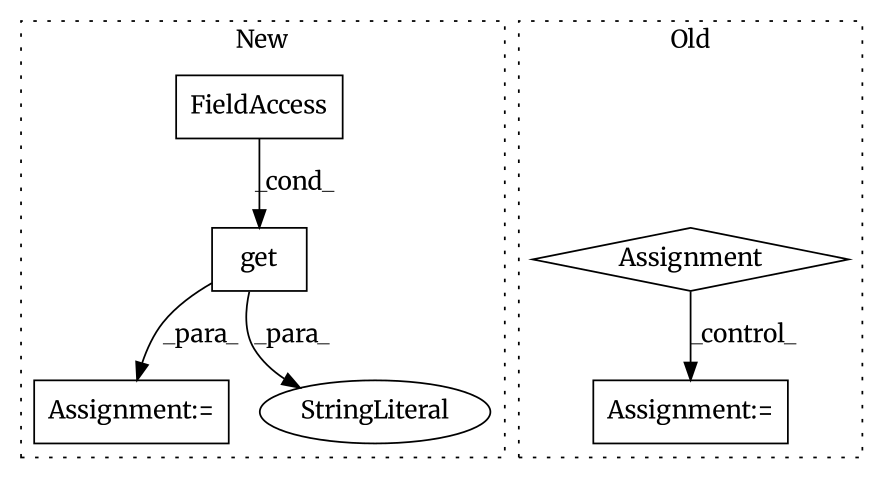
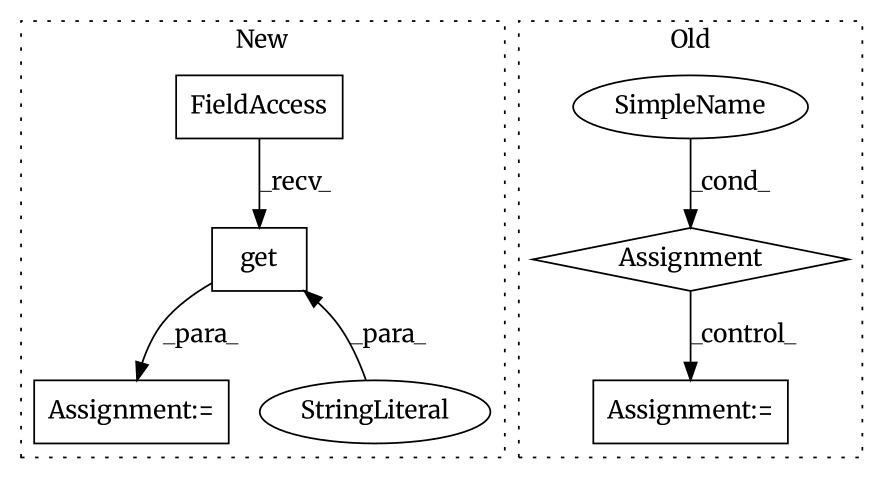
  digraph {
    fontname=Merriweather
    node [a=7 fontname=Merriweather l=1 shape=box]
    edge [fontname=Merriweather]
    n1 [a=32 l="4,1" label=get s="8031,8056"]
    n2 [label="Assignment:=" s=8019]
    n3 [a=45 l=9 label=StringLiteral s=8047 shape=ellipse]
    n4 [a=22 l=10 label=FieldAccess s=8020]
    n5 [a=25 l="4,2" label=Assignment s="7805,7822" shape=diamond]
    n6 [label="Assignment:=" s=7968]
+   n7 [a=42 l=13 label=SimpleName s=7809 shape=ellipse]
    subgraph cluster_1 {
      label=New
      style=dotted
      n1
      n2
      n3
      n4
    }
    subgraph cluster_2 {
      label=Old
      style=dotted
      n5
      n6
+     n7
    }
    n1 -> n2 [label=_para_]
-   n1 -> n3 [label=_para_]
-   n4 -> n1 [label=_cond_]
+   n3 -> n1 [label=_para_]
+   n4 -> n1 [label=_recv_]
    n5 -> n6 [label=_control_]
+   n7 -> n5 [label=_cond_]
  }
